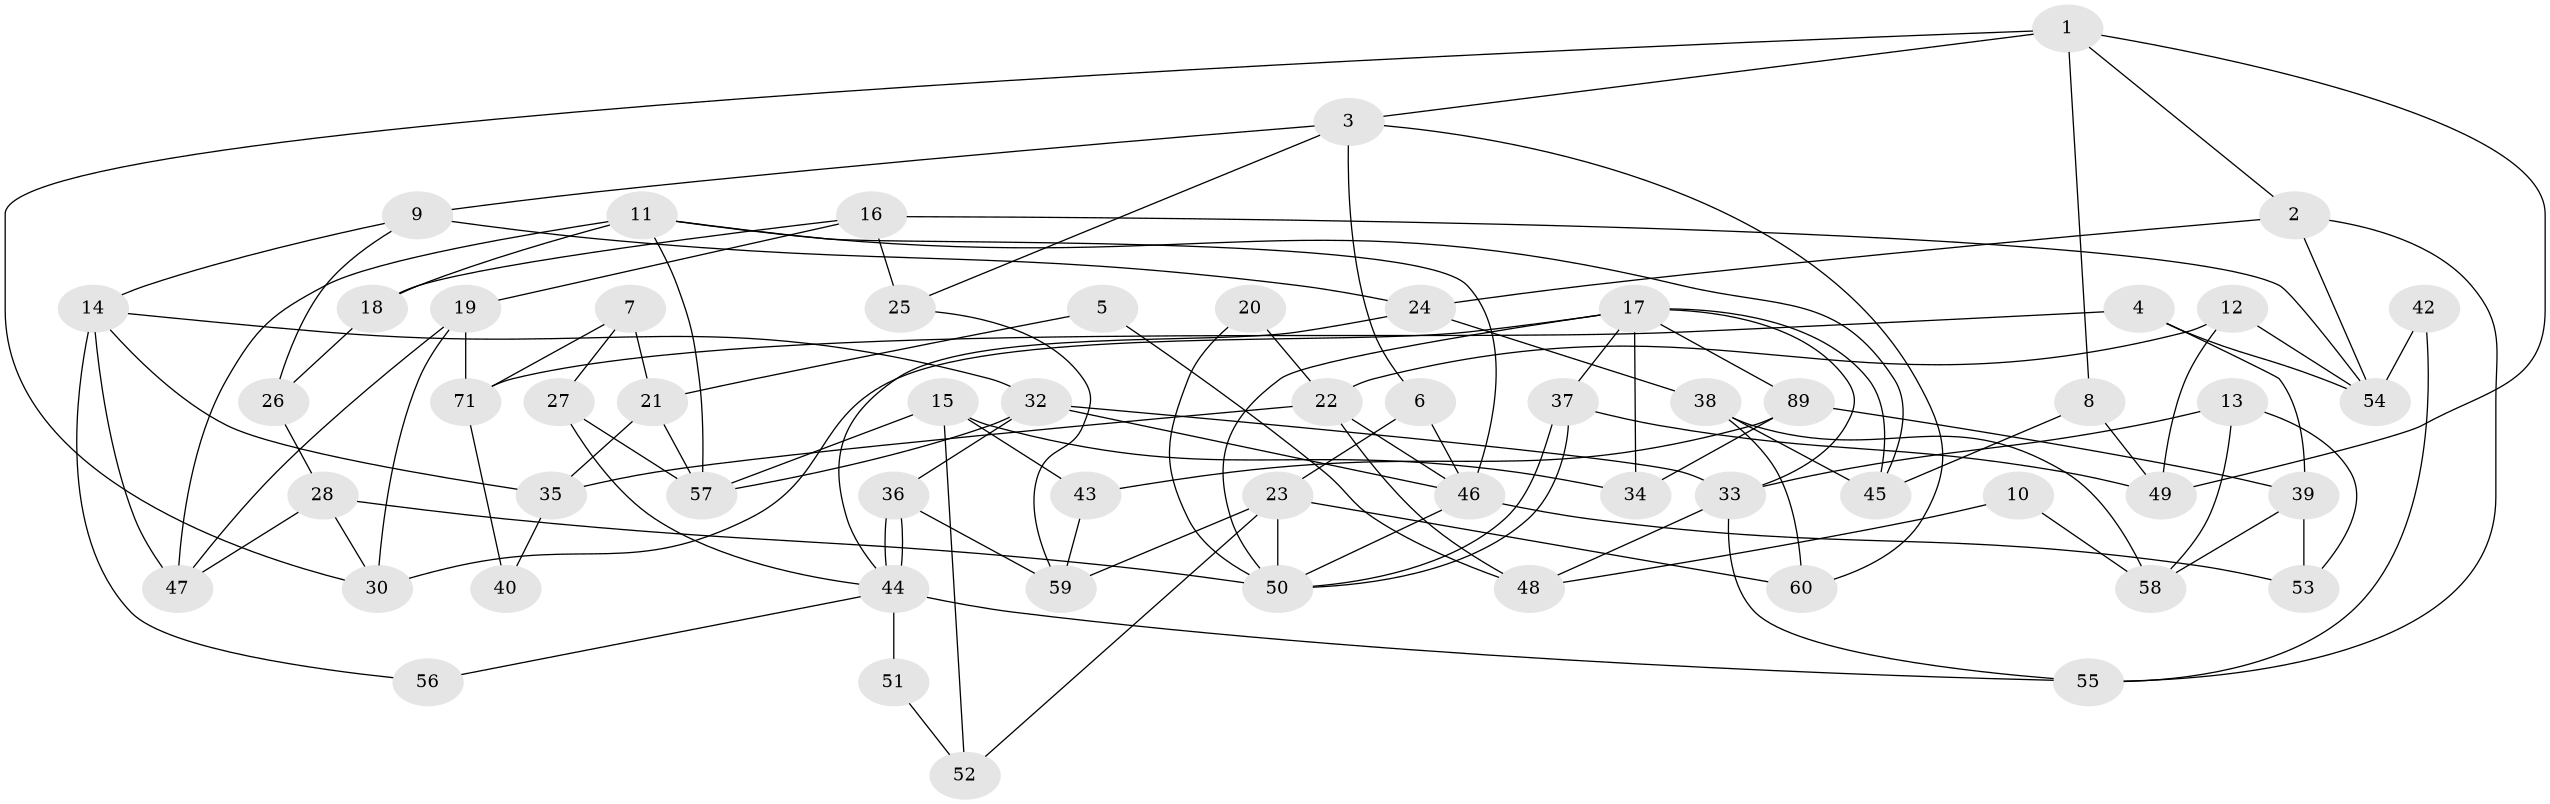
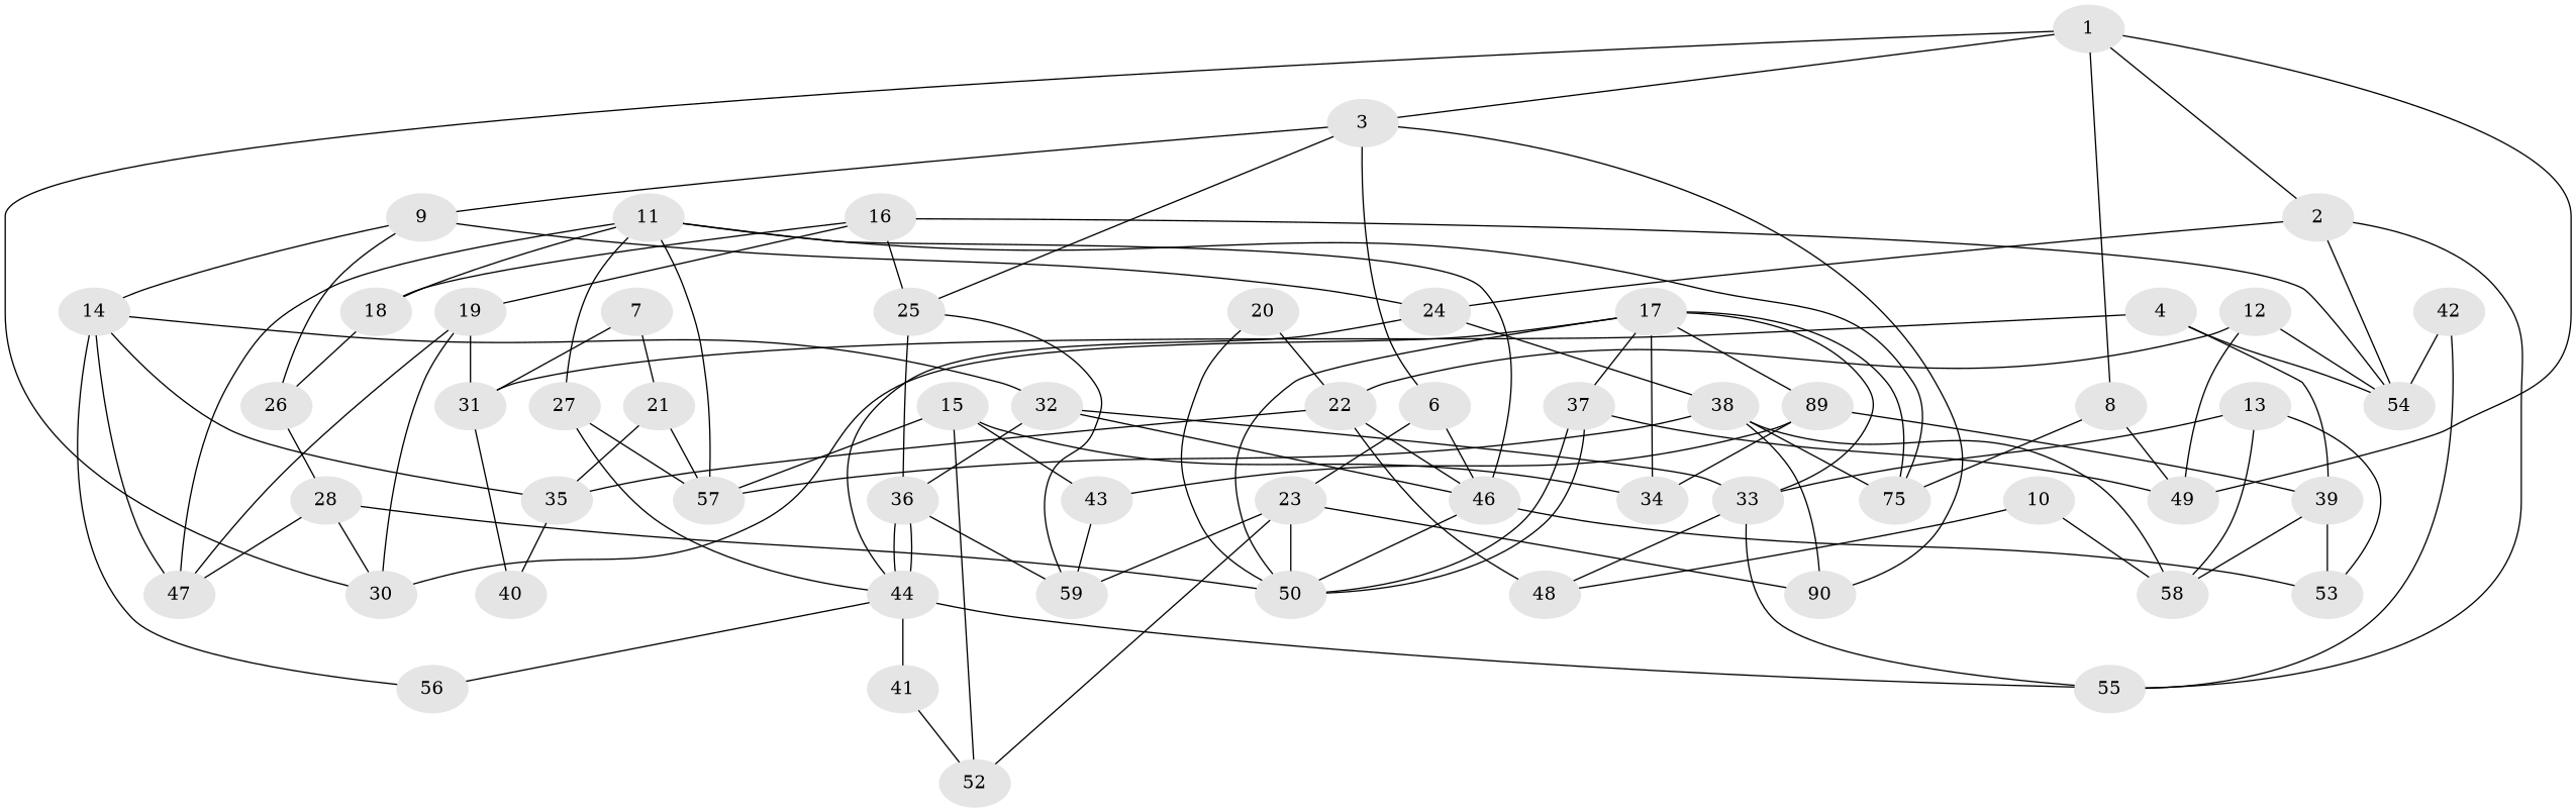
  graph {
    node [color=gray90 style=filled]
    1
    2
    3
    8
    30
    49
    24
    54
    55
    6
    9
    25
-   60
-   45
+   60 [label=90]
+   45 [label=75]
    38
    44
    23
    46
    14
    26
    59
    36
    4
-   31 [label=71]
+   31
    39
    40
    58
    53
-   5
    21
    48
    18
    57
    35
    52
    50
    7
    47
    32
    56
    28
    10
    11
    27
    12
    22
    13
    33
    15
    34
    43
    16
    19
    17
    n55 [label=89]
    37
    20
-   51
+   51 [label=41]
    42
    1 -- 2
    1 -- 3
    1 -- 8
    1 -- 30
    1 -- 49
    2 -- 24
    2 -- 54
    2 -- 55
    3 -- 6
    3 -- 9
    3 -- 25
    3 -- 60
    8 -- 49
    8 -- 45
    24 -- 38
    24 -- 44
    6 -- 23
    6 -- 46
    9 -- 24
    9 -- 14
    9 -- 26
    25 -- 59
+   25 -- 36
    38 -- 60
    38 -- 45
    38 -- 58
-   32 -- 57
+   38 -- 57
    44 -- 55
    44 -- 56
    44 -- 51
    23 -- 60
    23 -- 59
    23 -- 52
    23 -- 50
    46 -- 53
    46 -- 50
    14 -- 35
    14 -- 47
    14 -- 32
    14 -- 56
    26 -- 28
    36 -- 44
    36 -- 44
    36 -- 59
    4 -- 54
    4 -- 31
    4 -- 39
    31 -- 40
    39 -- 58
    39 -- 53
-   5 -- 21
-   5 -- 48
    21 -- 57
    21 -- 35
    18 -- 26
    35 -- 40
    7 -- 31
    7 -- 21
    32 -- 46
    32 -- 36
    32 -- 33
    28 -- 30
    28 -- 50
    28 -- 47
    10 -- 58
    10 -- 48
    11 -- 45
    11 -- 46
    11 -- 18
    11 -- 57
    11 -- 47
-   7 -- 27
+   11 -- 27
    27 -- 44
    27 -- 57
    12 -- 49
    12 -- 54
    12 -- 22
    22 -- 46
    22 -- 48
    22 -- 35
    13 -- 58
    13 -- 53
    13 -- 33
    33 -- 55
    33 -- 48
    15 -- 57
    15 -- 52
    15 -- 34
    15 -- 43
    43 -- 59
    16 -- 54
    16 -- 25
    16 -- 18
    16 -- 19
    19 -- 30
    19 -- 31
    19 -- 47
    17 -- 30
    17 -- 45
    17 -- 50
    17 -- 33
    17 -- 34
    17 -- n55
    17 -- 37
    n55 -- 39
    n55 -- 34
    n55 -- 43
    37 -- 49
    37 -- 50
    37 -- 50
    20 -- 50
    20 -- 22
    51 -- 52
    42 -- 54
    42 -- 55
  }
